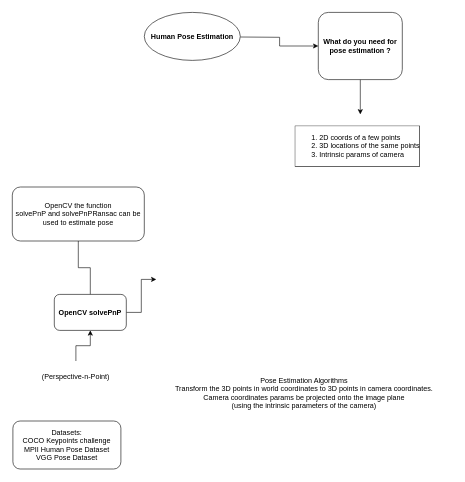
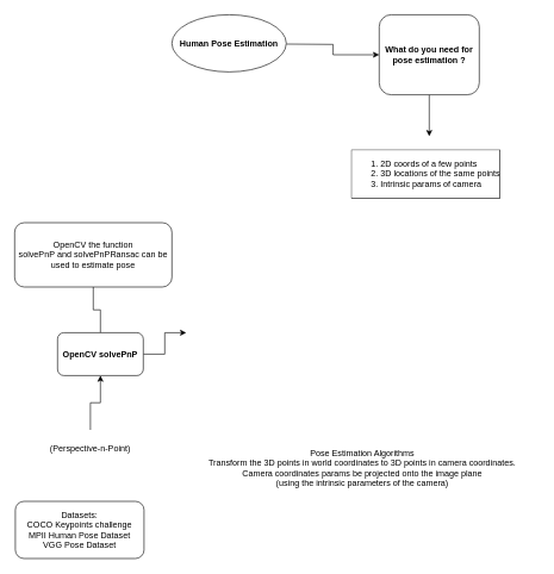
  <mxCell id="0" />
  <mxCell id="1" parent="0" />
  <mxCell id="2" value="" style="edgeStyle=orthogonalEdgeStyle;rounded=0;orthogonalLoop=1;jettySize=auto;html=1;" parent="1" edge="1" target="4"><mxGeometry relative="1" as="geometry"><mxPoint x="400" y="61" as="sourcePoint" /><mxPoint x="480" y="87" as="targetPoint" /></mxGeometry></mxCell>
  <mxCell id="3" value="" style="edgeStyle=orthogonalEdgeStyle;rounded=0;orthogonalLoop=1;jettySize=auto;html=1;" parent="1" source="4" target="5" edge="1"><mxGeometry relative="1" as="geometry" /></mxCell>
  <mxCell id="4" value="&lt;h2 style=&quot;font-size: 12px;&quot;&gt;What do you need for pose estimation ?&lt;/h2&gt;" style="rounded=1;whiteSpace=wrap;html=1;fontSize=12;fontStyle=0" parent="1" vertex="1"><mxGeometry x="530" y="20" width="140" height="112" as="geometry" /></mxCell>
  <mxCell id="5" value="&lt;ol&gt;&lt;li&gt;2D coords of a few points&lt;/li&gt;&lt;li&gt;3D locations of the same points&lt;/li&gt;&lt;li&gt;Intrinsic params of camera&lt;/li&gt;&lt;/ol&gt;" style="text;strokeColor=none;fillColor=none;html=1;whiteSpace=wrap;verticalAlign=middle;overflow=hidden;labelBorderColor=#000000;" parent="1" vertex="1"><mxGeometry x="489" y="190" width="222" height="105" as="geometry" /></mxCell>
  <mxCell id="6" value="Pose Estimation Algorithms&#10;Transform the 3D points in world coordinates to 3D points in camera coordinates.&#10;Camera coordinates params be projected onto the image plane &#10;(using the intrinsic parameters of the camera)&#10;" style="shape=image;verticalLabelPosition=bottom;labelBackgroundColor=#ffffff;verticalAlign=top;aspect=fixed;imageAspect=0;image=https://www.learnopencv.com/wp-content/uploads/2016/09/ImageFormationEquation.jpg;" parent="1" vertex="1"><mxGeometry x="260" y="310" width="493" height="310" as="geometry" /></mxCell>
  <mxCell id="7" value="" style="edgeStyle=orthogonalEdgeStyle;rounded=0;orthogonalLoop=1;jettySize=auto;html=1;" parent="1" source="9" target="6" edge="1"><mxGeometry relative="1" as="geometry" /></mxCell>
  <mxCell id="8" value="" style="edgeStyle=orthogonalEdgeStyle;rounded=0;orthogonalLoop=1;jettySize=auto;html=1;fontSize=12;endArrow=none;" parent="1" source="9" target="10" edge="1"><mxGeometry relative="1" as="geometry" /></mxCell>
- <mxCell id="9" value="&lt;h2 style=&quot;font-size: 12px;&quot;&gt;OpenCV solvePnP&lt;/h2&gt;" style="rounded=1;whiteSpace=wrap;html=1;fontSize=12;" parent="1" vertex="1"><mxGeometry x="90" y="490" width="120" height="60" as="geometry" /></mxCell>
+ <mxCell id="9" value="&lt;h2 style=&quot;font-size: 12px;&quot;&gt;OpenCV solvePnP&lt;/h2&gt;" style="rounded=1;whiteSpace=wrap;html=1;fontSize=12;" parent="1" vertex="1"><mxGeometry x="80" y="465" width="120" height="60" as="geometry" /></mxCell>
  <mxCell id="10" value="&lt;h2 style=&quot;font-size: 12px&quot;&gt;&lt;span style=&quot;font-weight: normal&quot;&gt;OpenCV the function solvePnP&amp;nbsp;and&amp;nbsp;solvePnPRansac&amp;nbsp;can be used to estimate pose&lt;/span&gt;&lt;/h2&gt;" style="rounded=1;whiteSpace=wrap;html=1;fontSize=12;" parent="1" vertex="1"><mxGeometry x="20" y="311" width="220" height="90" as="geometry" /></mxCell>
  <mxCell id="11" value="Human Pose Estimation" style="ellipse;whiteSpace=wrap;html=1;align=center;container=1;recursiveResize=0;treeFolding=1;rounded=1;fontStyle=1" parent="1" vertex="1"><mxGeometry x="240" y="20" width="160" height="80" as="geometry" /></mxCell>
  <mxCell id="12" value="" style="edgeStyle=orthogonalEdgeStyle;rounded=0;orthogonalLoop=1;jettySize=auto;html=1;fontSize=12;" parent="1" source="13" target="9" edge="1"><mxGeometry relative="1" as="geometry" /></mxCell>
  <mxCell id="13" value="&lt;h2&gt;&lt;span style=&quot;font-weight: normal&quot;&gt;&lt;font style=&quot;font-size: 12px&quot;&gt;(Perspective-n-Point)&lt;/font&gt;&lt;/span&gt;&lt;/h2&gt;" style="text;html=1;strokeColor=none;fillColor=none;align=center;verticalAlign=middle;whiteSpace=wrap;rounded=0;" parent="1" vertex="1"><mxGeometry x="31" y="601" width="190" height="50" as="geometry" /></mxCell>
  <mxCell id="14" value="&lt;div&gt;Datasets:&lt;/div&gt;&lt;div&gt;COCO Keypoints challenge&lt;/div&gt;&lt;div&gt;MPII Human Pose Dataset&lt;/div&gt;&lt;div&gt;VGG Pose Dataset&lt;/div&gt;" style="rounded=1;whiteSpace=wrap;html=1;" vertex="1" parent="1"><mxGeometry x="21" y="701" width="180" height="80" as="geometry" /></mxCell>
